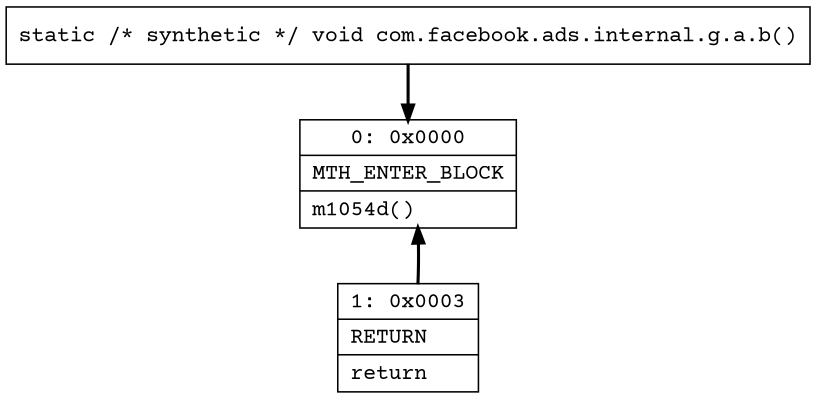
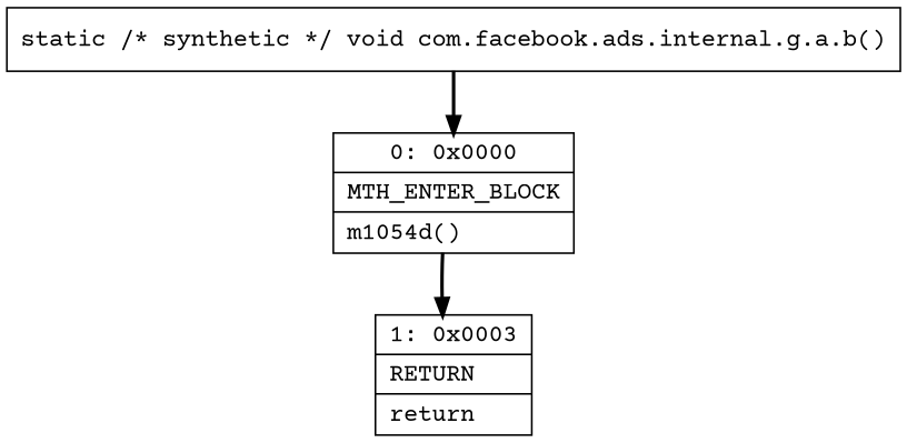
  digraph {
    fontname="Courier Prime"
    node [shape=record fontname="Courier Prime"]
    edge [style=bold fontname="Courier Prime"]
    n1 [label="{0\:\ 0x0000|MTH_ENTER_BLOCK\l|m1054d()\l}"]
    n2 [label="{1\:\ 0x0003|RETURN\l|return\l}"]
    n3 [label="{static \/* synthetic *\/ void com.facebook.ads.internal.g.a.b() }"]
-   n2 -> n1
+   n1 -> n2
    n3 -> n1
  }
